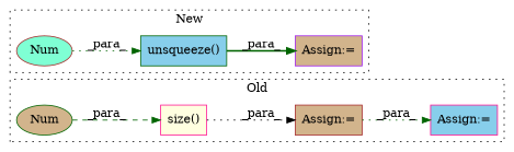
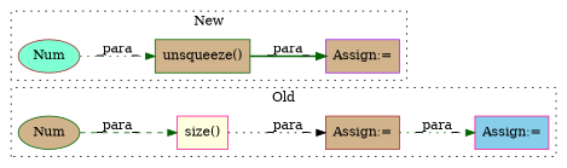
  digraph {
    rankdir=LR
    node [a=68 l=3 shape=box style=filled fillcolor=tan color=deeppink]
    edge [color=darkgreen style=dotted arrowhead=normal]
    n1 [a=75 l="17,1" label="size()" s="2061,2079" fillcolor=lightyellow]
    n2 [a=76 l=1 label=Num s=2078 shape=ellipse color=darkgreen]
    n3 [label="Assign:=" s=2526 color=brown]
    n4 [label="Assign:=" s=3018 fillcolor=skyblue]
-   n5 [a=75 l="31,1" label="unsqueeze()" s="2760,2792" fillcolor=skyblue color=darkgreen]
+   n5 [a=75 l="31,1" label="unsqueeze()" s="2760,2792" color=darkgreen]
    n6 [a=76 l=1 label=Num s=2791 shape=ellipse fillcolor=aquamarine color=brown]
    n7 [label="Assign:=" s=2757 color=purple]
    subgraph cluster_1 {
      label=Old
      style=dotted
      n1
      n2
      n3
      n4
    }
    subgraph cluster_2 {
      label=New
      style=dotted
      n5
      n6
      n7
    }
    n1 -> n3 [label=_para_ color=black]
    n2 -> n1 [label=_para_ style=dashed]
    n3 -> n4 [label=_para_]
    n5 -> n7 [label=_para_ style=bold]
    n6 -> n5 [label=_para_]
  }
